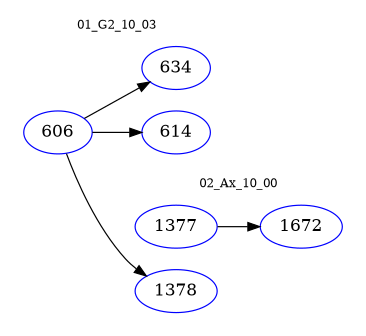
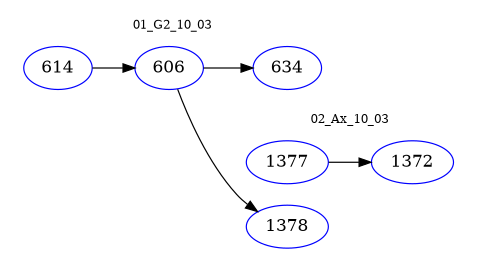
  digraph {
    rankdir=LR
    node [color=blue]
    edge [color=black]
    n1 [label=1377]
-   n2 [label=1672]
+   n2 [label=1372]
    n3 [label=1378]
    n4 [label=614]
    n5 [label=606]
    n6 [label=634]
    subgraph cluster_1 {
      color=white
      fontsize=10
-     label="02_Ax_10_00"
+     label="02_Ax_10_03"
      n1
      n2
      n3
    }
    subgraph cluster_2 {
      color=white
      fontsize=10
      label="01_G2_10_03"
      n4
      n5
      n6
    }
    n1 -> n2
-   n5 -> n4
+   n4 -> n5
    n5 -> n3
    n5 -> n6
  }
